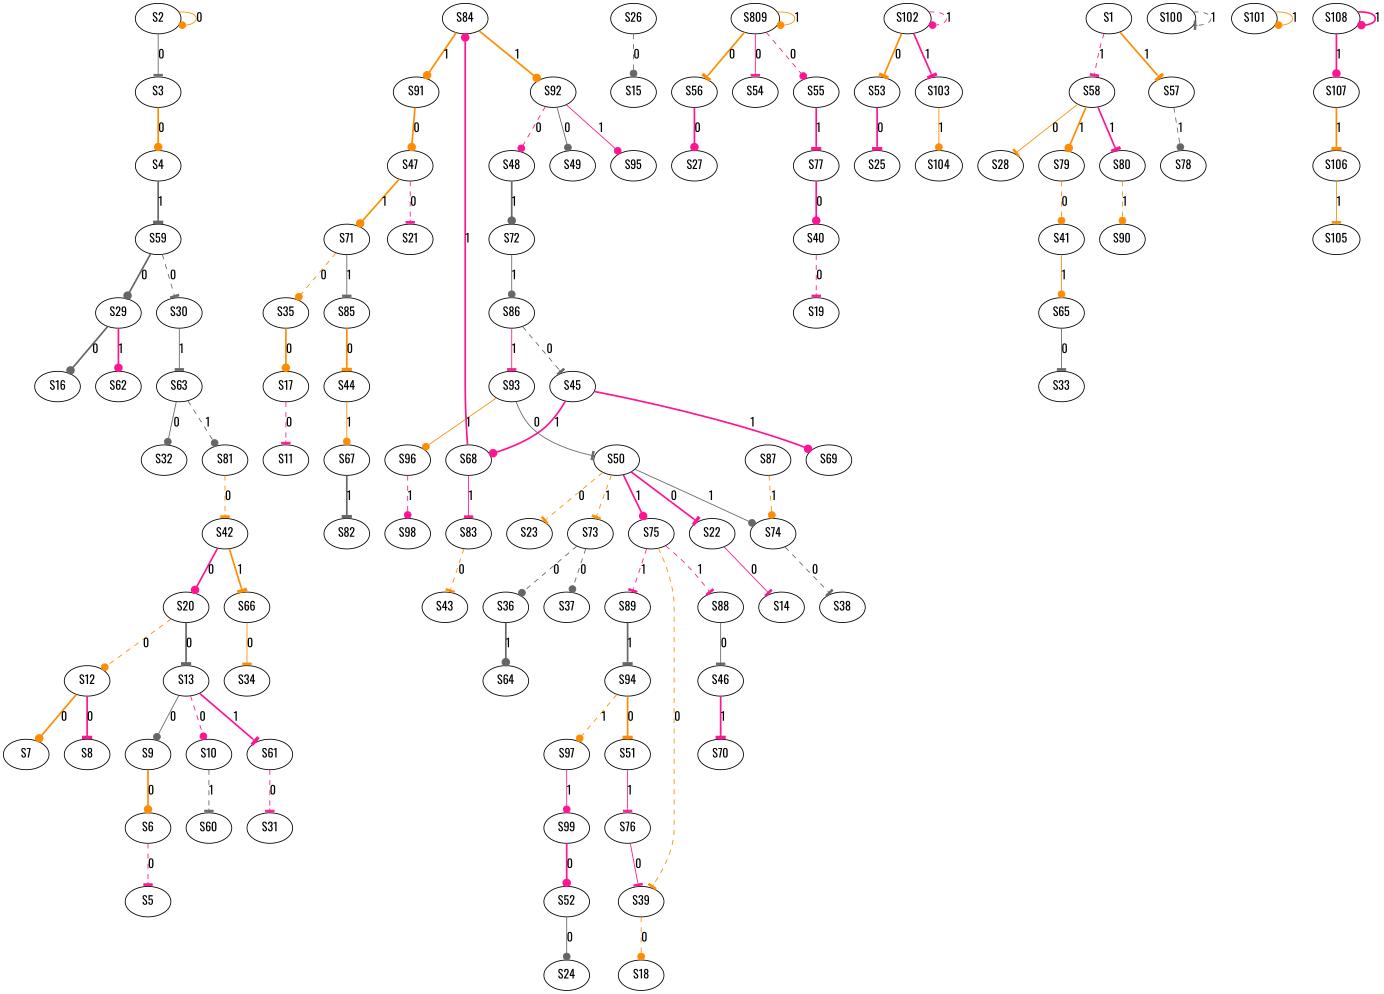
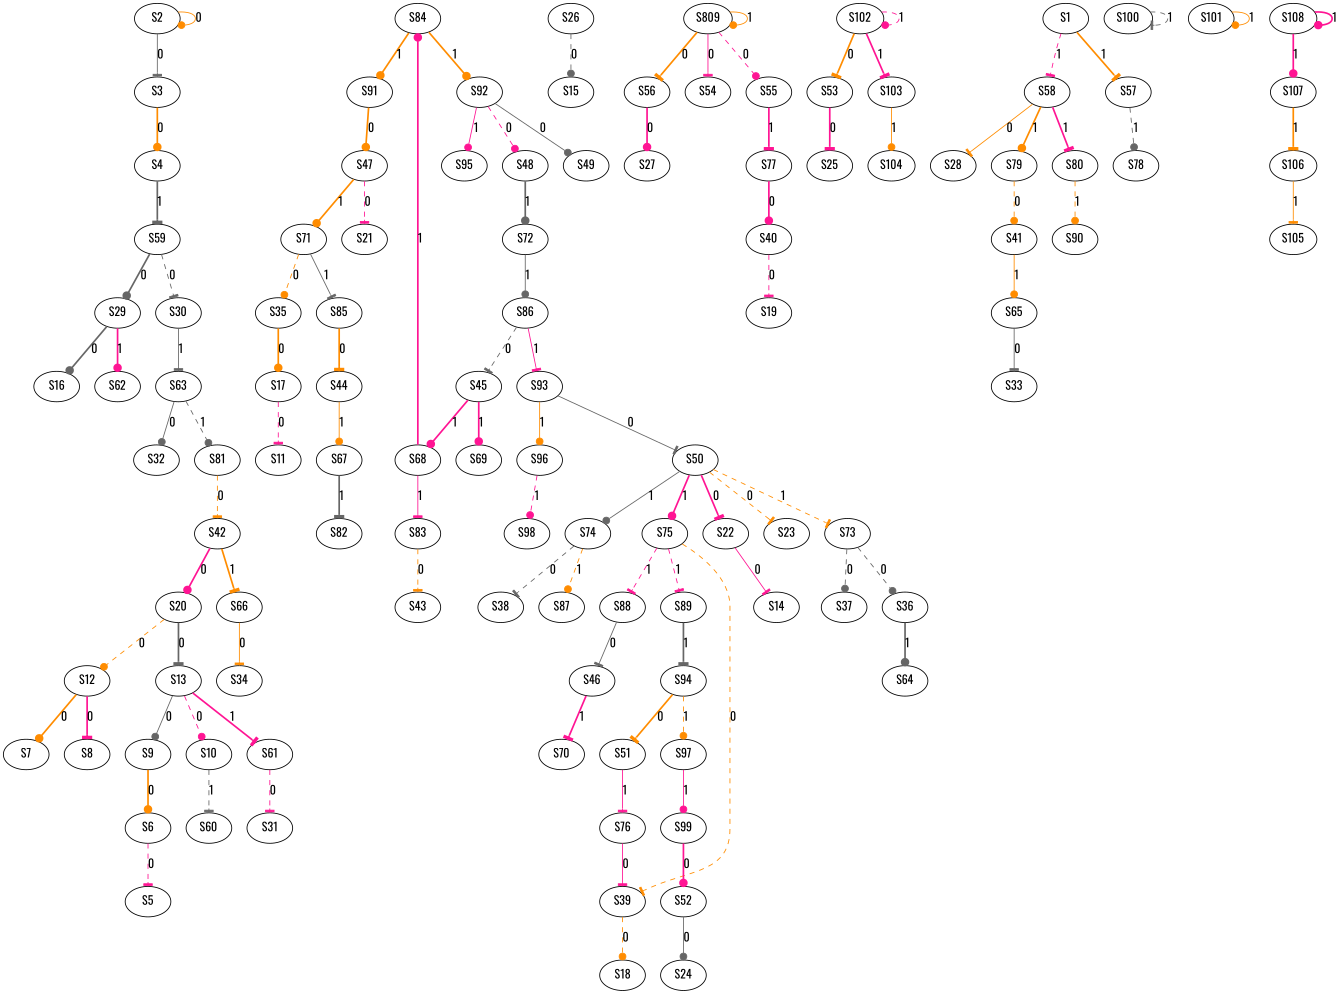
  strict digraph {
    fontname=Oswald
    node [fontname=Oswald]
    edge [arrowhead=dot color=deeppink fontname=Oswald style=bold]
    S2
    S3
    S4
    S59
    S29
    S30
    S6
    S5
    S9
    S12
    S7
    S8
    S13
    S10
    S61
    S60
    S31
    S17
    S11
    S20
    S22
    S14
    S26
    S15
    S16
    S62
    S35
    S39
    S18
    S40
    S19
    S42
    S66
    S34
    S47
    S21
    S71
    S85
    S50
    S23
    S73
    S74
    S75
    S36
    S37
    S38
    S87
    S88
    S89
    S52
    S24
    S53
    S25
    S56
    S27
    S58
    S28
    S79
    S80
    S41
    S90
    S63
    S32
    S81
    S65
    S33
    S44
    S64
    S76
    S77
    S83
    S43
    S67
    S82
    S86
    S45
    S93
    S68
    S69
    S96
    S84
    S46
    S70
    S91
    S92
    S48
    S49
    S95
    S72
    S98
    S94
    S51
    S97
    S99
    S102
    S103
    S104
    n98 [label=S809]
    S54
    S55
    S1
    S57
    S78
    S100
    S101
    S106
    S105
    S107
    S108
    S2 -> S2 [color=darkorange label=0 style=solid]
    S2 -> S3 [arrowhead=tee color=gray40 label=0 style=solid]
    S3 -> S4 [color=darkorange label=0]
    S4 -> S59 [arrowhead=tee color=gray40 label=1]
    S59 -> S29 [color=gray40 label=0]
    S59 -> S30 [arrowhead=tee color=gray40 label=0 style=dashed]
    S29 -> S16 [color=gray40 label=0]
    S29 -> S62 [label=1]
    S30 -> S63 [arrowhead=tee color=gray40 label=1 style=solid]
    S6 -> S5 [arrowhead=tee label=0 style=dashed]
    S9 -> S6 [color=darkorange label=0]
    S12 -> S7 [color=darkorange label=0]
    S12 -> S8 [arrowhead=tee label=0]
    S13 -> S9 [color=gray40 label=0 style=solid]
    S13 -> S10 [label=0 style=dashed]
    S13 -> S61 [arrowhead=tee label=1]
    S10 -> S60 [arrowhead=tee color=gray40 label=1 style=dashed]
    S61 -> S31 [arrowhead=tee label=0 style=dashed]
    S17 -> S11 [arrowhead=tee label=0 style=dashed]
    S20 -> S12 [color=darkorange label=0 style=dashed]
    S20 -> S13 [arrowhead=tee color=gray40 label=0]
    S22 -> S14 [arrowhead=tee label=0 style=solid]
    S26 -> S15 [color=gray40 label=0 style=dashed]
    S35 -> S17 [color=darkorange label=0]
    S39 -> S18 [color=darkorange label=0 style=dashed]
    S40 -> S19 [arrowhead=tee label=0 style=dashed]
    S42 -> S20 [label=0]
    S42 -> S66 [arrowhead=tee color=darkorange label=1]
    S66 -> S34 [arrowhead=tee color=darkorange label=0 style=solid]
    S47 -> S21 [arrowhead=tee label=0 style=dashed]
    S47 -> S71 [color=darkorange label=1]
    S71 -> S35 [color=darkorange label=0 style=dashed]
    S71 -> S85 [arrowhead=tee color=gray40 label=1 style=solid]
    S85 -> S44 [arrowhead=tee color=darkorange label=0]
    S50 -> S22 [arrowhead=tee label=0]
    S50 -> S23 [arrowhead=tee color=darkorange label=0 style=dashed]
    S50 -> S73 [arrowhead=tee color=darkorange label=1 style=dashed]
    S50 -> S74 [color=gray40 label=1 style=solid]
    S50 -> S75 [label=1]
    S73 -> S36 [color=gray40 label=0 style=dashed]
    S73 -> S37 [color=gray40 label=0 style=dashed]
    S74 -> S38 [arrowhead=tee color=gray40 label=0 style=dashed]
-   S87 -> S74 [color=darkorange label=1 style=dashed]
+   S74 -> S87 [color=darkorange label=1 style=dashed]
    S75 -> S39 [arrowhead=tee color=darkorange label=0 style=dashed]
    S75 -> S88 [arrowhead=tee label=1 style=dashed]
    S75 -> S89 [arrowhead=tee label=1 style=dashed]
    S36 -> S64 [color=gray40 label=1]
    S88 -> S46 [arrowhead=tee color=gray40 label=0 style=solid]
    S89 -> S94 [arrowhead=tee color=gray40 label=1]
    S52 -> S24 [color=gray40 label=0 style=solid]
    S53 -> S25 [arrowhead=tee label=0]
    S56 -> S27 [label=0]
    S58 -> S28 [arrowhead=tee color=darkorange label=0 style=solid]
    S58 -> S79 [color=darkorange label=1]
    S58 -> S80 [arrowhead=tee label=1]
    S79 -> S41 [color=darkorange label=0 style=dashed]
    S80 -> S90 [color=darkorange label=1 style=dashed]
    S41 -> S65 [color=darkorange label=1 style=solid]
    S63 -> S32 [color=gray40 label=0 style=solid]
    S63 -> S81 [color=gray40 label=1 style=dashed]
    S81 -> S42 [arrowhead=tee color=darkorange label=0 style=dashed]
    S65 -> S33 [arrowhead=tee color=gray40 label=0 style=solid]
    S44 -> S67 [color=darkorange label=1 style=solid]
    S76 -> S39 [arrowhead=tee label=0 style=solid]
    S77 -> S40 [label=0]
    S83 -> S43 [arrowhead=tee color=darkorange label=0 style=dashed]
    S67 -> S82 [arrowhead=tee color=gray40 label=1]
    S86 -> S45 [arrowhead=tee color=gray40 label=0 style=dashed]
    S86 -> S93 [arrowhead=tee label=1 style=solid]
    S45 -> S68 [label=1]
    S45 -> S69 [label=1]
    S93 -> S50 [arrowhead=tee color=gray40 label=0 style=solid]
    S93 -> S96 [color=darkorange label=1 style=solid]
    S68 -> S83 [arrowhead=tee label=1 style=solid]
    S68 -> S84 [label=1]
    S96 -> S98 [label=1 style=dashed]
    S84 -> S91 [color=darkorange label=1]
    S84 -> S92 [color=darkorange label=1]
    S46 -> S70 [arrowhead=tee label=1]
    S91 -> S47 [color=darkorange label=0]
    S92 -> S48 [label=0 style=dashed]
    S92 -> S49 [color=gray40 label=0 style=solid]
    S92 -> S95 [label=1 style=solid]
    S48 -> S72 [color=gray40 label=1]
    S72 -> S86 [color=gray40 label=1 style=solid]
    S94 -> S51 [arrowhead=tee color=darkorange label=0]
    S94 -> S97 [color=darkorange label=1 style=dashed]
    S51 -> S76 [arrowhead=tee label=1 style=solid]
    S97 -> S99 [label=1 style=solid]
    S99 -> S52 [label=0]
    S102 -> S53 [arrowhead=tee color=darkorange label=0]
    S102 -> S102 [label=1 style=dashed]
    S102 -> S103 [arrowhead=tee label=1]
    S103 -> S104 [color=darkorange label=1 style=solid]
    n98 -> S56 [arrowhead=tee color=darkorange label=0]
    n98 -> n98 [color=darkorange label=1 style=solid]
    n98 -> S54 [arrowhead=tee label=0 style=solid]
    n98 -> S55 [label=0 style=dashed]
    S55 -> S77 [arrowhead=tee label=1]
    S1 -> S58 [arrowhead=tee label=1 style=dashed]
    S1 -> S57 [arrowhead=tee color=darkorange label=1]
    S57 -> S78 [color=gray40 label=1 style=dashed]
    S100 -> S100 [arrowhead=tee color=gray40 label=1 style=dashed]
    S101 -> S101 [color=darkorange label=1 style=solid]
    S106 -> S105 [arrowhead=tee color=darkorange label=1 style=solid]
    S107 -> S106 [arrowhead=tee color=darkorange label=1]
    S108 -> S107 [label=1]
    S108 -> S108 [label=1]
  }
